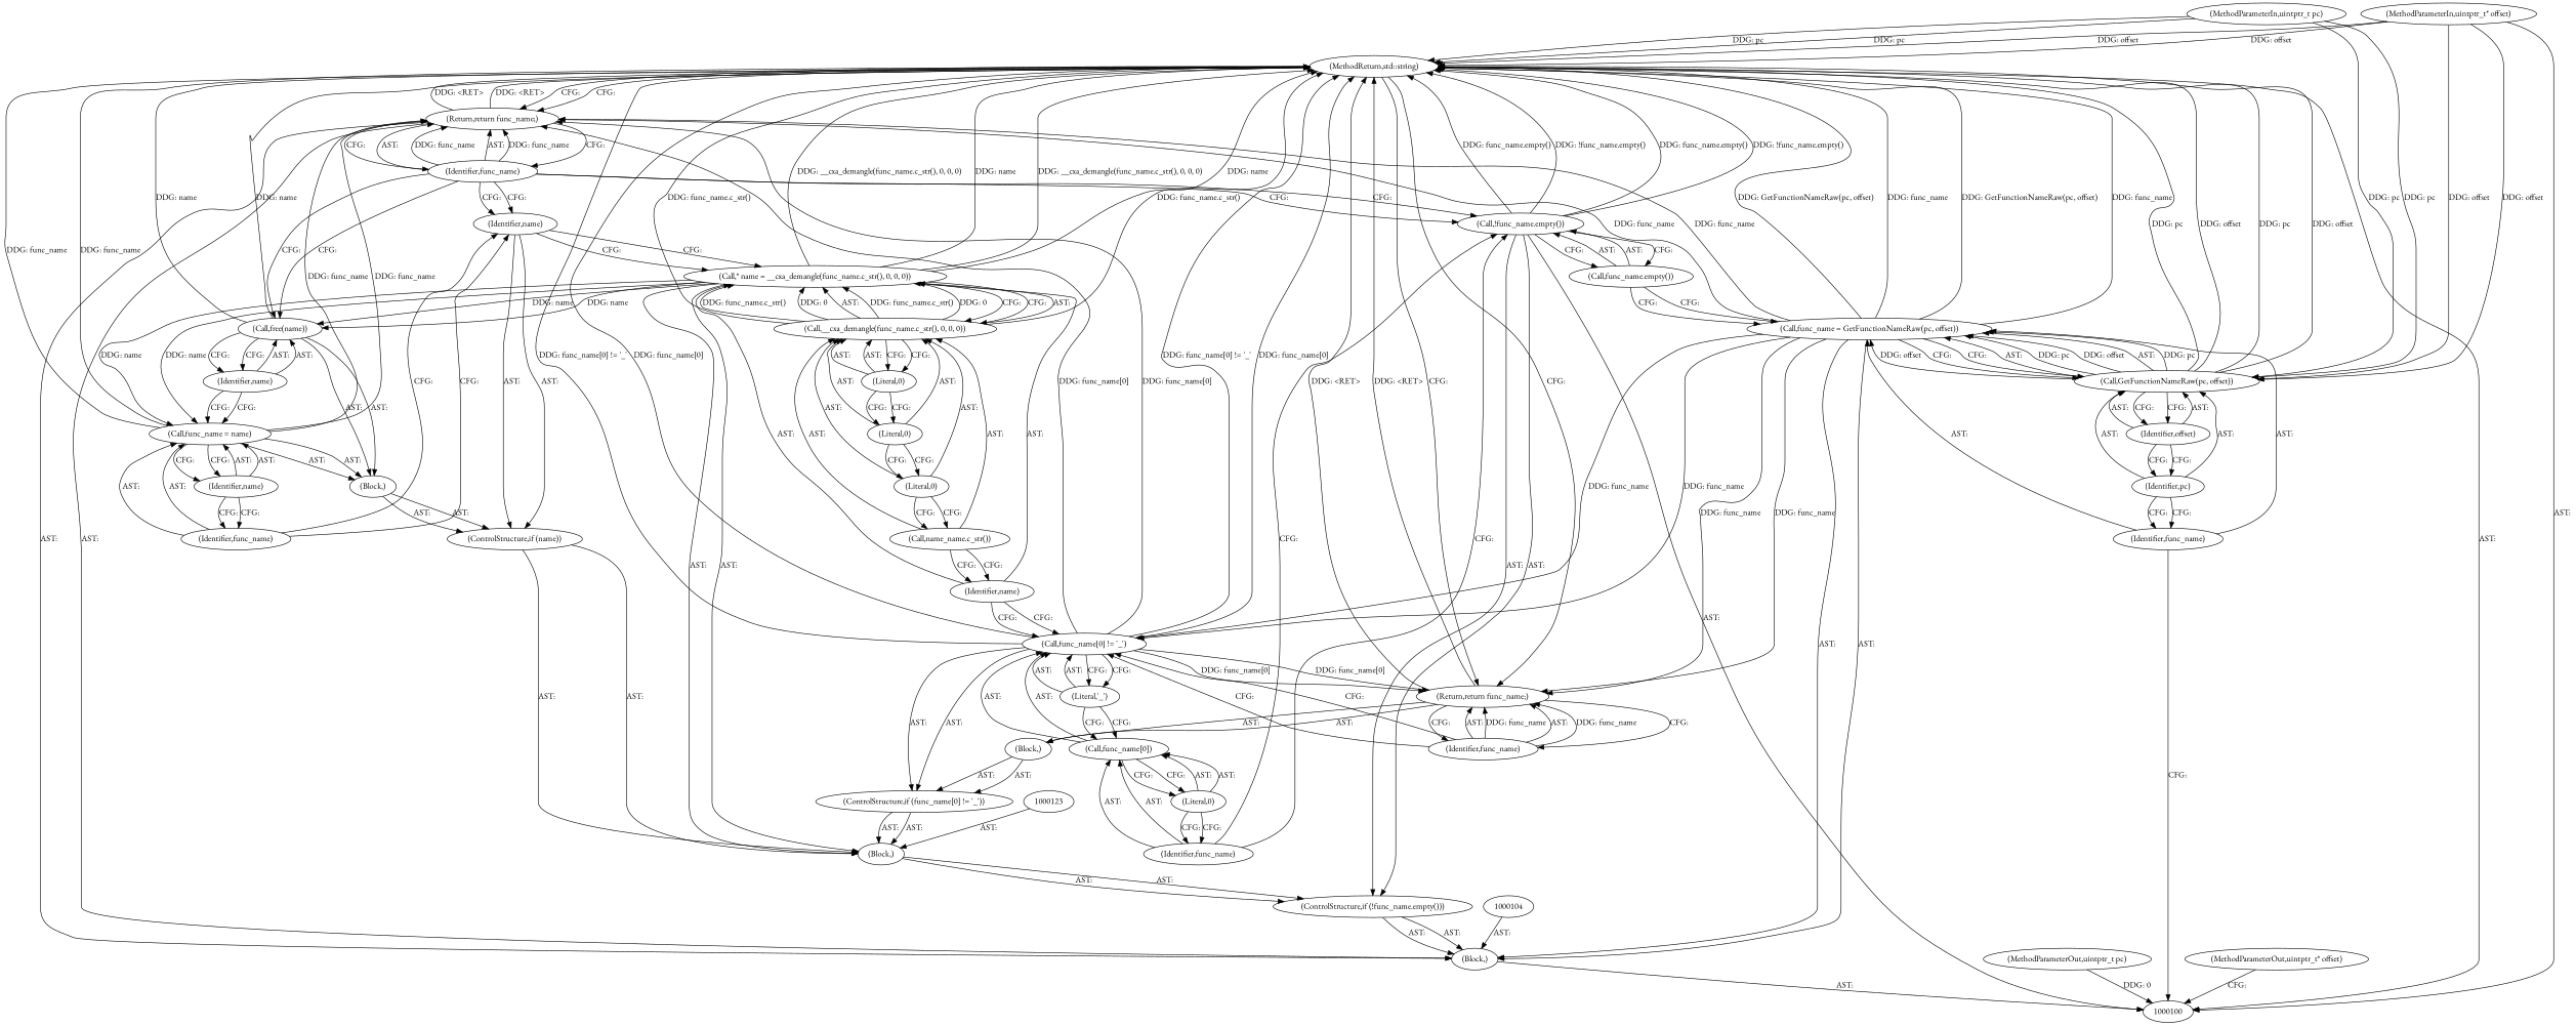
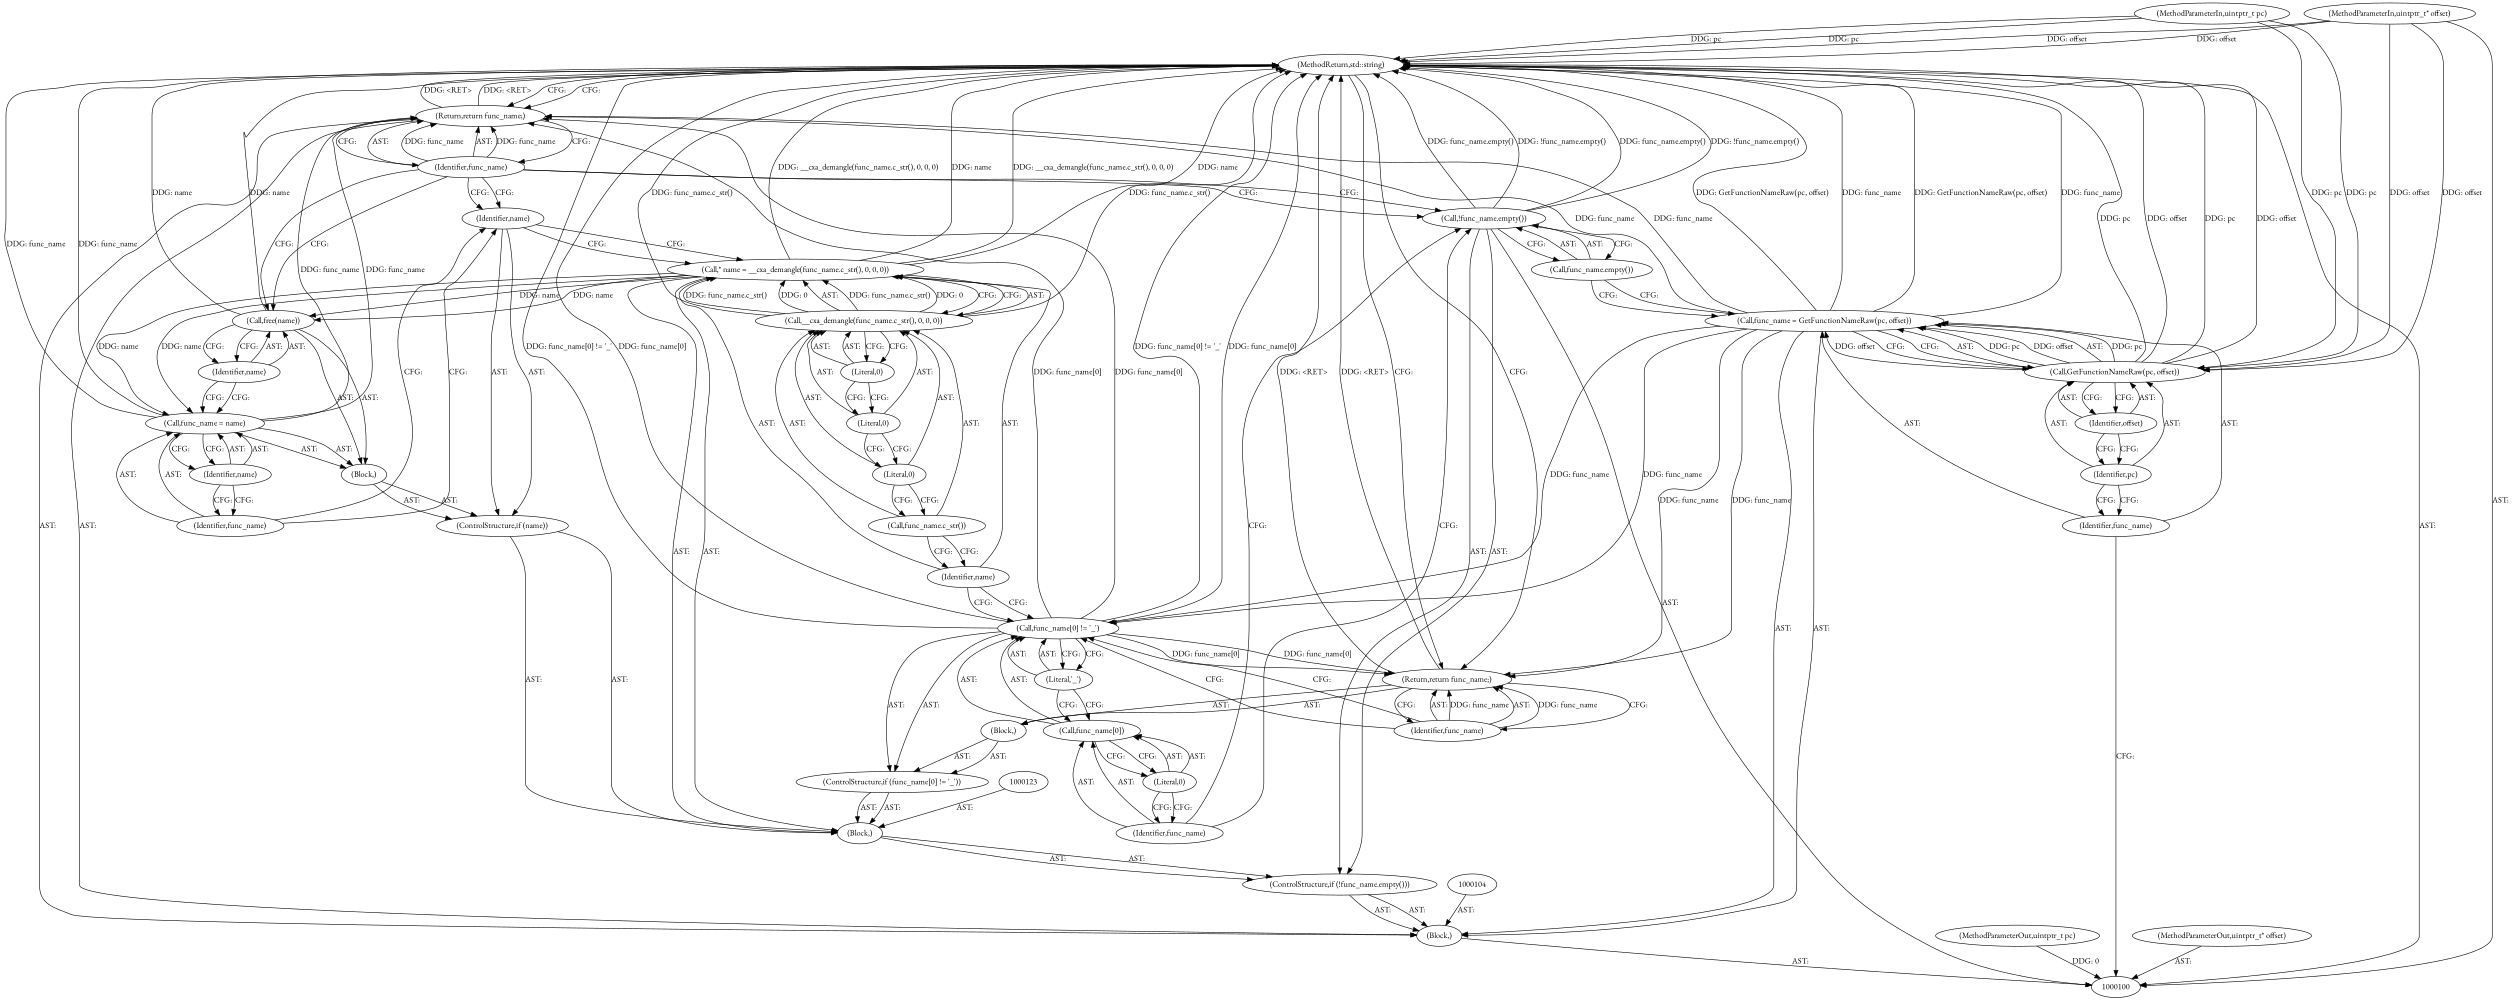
  digraph {
    fontname="EB Garamond"
    node [fontname="EB Garamond"]
    edge [fontname="EB Garamond"]
    n1 [label="(MethodReturn,std::string)"]
    n2 [label="(Return,return func_name;)"]
    n3 [label="(Return,return func_name;)"]
    1000100
    n5 [label="(Block,)"]
    n6 [label="(Identifier,func_name)"]
    n7 [label="(Block,)"]
    n8 [label="(Identifier,func_name)"]
    n9 [label="(MethodParameterIn,uintptr_t pc)"]
    n10 [label="(Call,GetFunctionNameRaw(pc, offset))"]
    n11 [label="(Call,func_name = GetFunctionNameRaw(pc, offset))"]
    n12 [label="(Identifier,offset)"]
    n13 [label="(MethodParameterOut,uintptr_t pc)"]
    n14 [label="(MethodParameterIn,uintptr_t* offset)"]
    n15 [label="(MethodParameterOut,uintptr_t* offset)"]
    n16 [label="(Block,)"]
    n17 [label="(ControlStructure,if (name))"]
    n18 [label="(Block,)"]
    n19 [label="(ControlStructure,if (!func_name.empty()))"]
    n20 [label="(Identifier,name)"]
    n21 [label="(Call,* name = __cxa_demangle(func_name.c_str(), 0, 0, 0))"]
    n22 [label="(Call,func_name = name)"]
    n23 [label="(Call,free(name))"]
    n24 [label="(Call,__cxa_demangle(func_name.c_str(), 0, 0, 0))"]
    n25 [label="(Identifier,name)"]
    n26 [label="(Identifier,func_name)"]
    n27 [label="(Identifier,name)"]
    n28 [label="(Call,!func_name.empty())"]
    n29 [label="(Call,func_name.empty())"]
    n30 [label="(Call,func_name[0] != '_')"]
    n31 [label="(Literal,'_')"]
    n32 [label="(ControlStructure,if (func_name[0] != '_'))"]
    n33 [label="(Identifier,func_name)"]
    n34 [label="(Identifier,pc)"]
    n35 [label="(Literal,0)"]
    n36 [label="(Call,func_name[0])"]
    n37 [label="(Identifier,func_name)"]
    n38 [label="(Identifier,name)"]
    n39 [label="(Literal,0)"]
    n40 [label="(Literal,0)"]
-   n41 [label="(Call,name_name.c_str())"]
+   n41 [label="(Call,func_name.c_str())"]
    n42 [label="(Literal,0)"]
    1000104
    1000123
    n1 -> n2 [label="CFG: "]
    n1 -> n2 [label="CFG: "]
    n1 -> n3 [label="CFG: "]
    n1 -> n3 [label="CFG: "]
    n1 -> 1000100 [label="AST: "]
    n2 -> n1 [label="DDG: <RET>"]
    n2 -> n1 [label="DDG: <RET>"]
    n2 -> n5 [label="AST: "]
    n2 -> n5 [label="AST: "]
    n2 -> n6 [label="CFG: "]
    n2 -> n6 [label="CFG: "]
    n3 -> n1 [label="DDG: <RET>"]
    n3 -> n1 [label="DDG: <RET>"]
    n3 -> n7 [label="AST: "]
    n3 -> n7 [label="AST: "]
    n3 -> n8 [label="CFG: "]
    n3 -> n8 [label="CFG: "]
    n5 -> 1000100 [label="AST: "]
    n6 -> n2 [label="AST: "]
    n6 -> n2 [label="DDG: func_name"]
    n6 -> n2 [label="AST: "]
    n6 -> n2 [label="DDG: func_name"]
    n6 -> n20 [label="CFG: "]
    n6 -> n20 [label="CFG: "]
    n6 -> n23 [label="CFG: "]
    n6 -> n23 [label="CFG: "]
    n6 -> n28 [label="CFG: "]
    n6 -> n28 [label="CFG: "]
    n7 -> n32 [label="AST: "]
    n7 -> n32 [label="AST: "]
    n8 -> n3 [label="AST: "]
    n8 -> n3 [label="DDG: func_name"]
    n8 -> n3 [label="AST: "]
    n8 -> n3 [label="DDG: func_name"]
    n8 -> n30 [label="CFG: "]
    n8 -> n30 [label="CFG: "]
    n9 -> n1 [label="DDG: pc"]
    n9 -> n1 [label="DDG: pc"]
    n9 -> n10 [label="DDG: pc"]
    n9 -> n10 [label="DDG: pc"]
    n10 -> n1 [label="DDG: pc"]
    n10 -> n1 [label="DDG: offset"]
    n10 -> n1 [label="DDG: pc"]
    n10 -> n1 [label="DDG: offset"]
    n10 -> n11 [label="AST: "]
    n10 -> n11 [label="DDG: pc"]
    n10 -> n11 [label="DDG: offset"]
    n10 -> n11 [label="AST: "]
    n10 -> n11 [label="DDG: pc"]
    n10 -> n11 [label="DDG: offset"]
    n10 -> n12 [label="CFG: "]
    n10 -> n12 [label="CFG: "]
    n11 -> n1 [label="DDG: GetFunctionNameRaw(pc, offset)"]
    n11 -> n1 [label="DDG: func_name"]
    n11 -> n1 [label="DDG: GetFunctionNameRaw(pc, offset)"]
    n11 -> n1 [label="DDG: func_name"]
    n11 -> n2 [label="DDG: func_name"]
    n11 -> n2 [label="DDG: func_name"]
    n11 -> n3 [label="DDG: func_name"]
    n11 -> n3 [label="DDG: func_name"]
    n11 -> n5 [label="AST: "]
    n11 -> n5 [label="AST: "]
    n11 -> n10 [label="CFG: "]
    n11 -> n10 [label="CFG: "]
    n11 -> n30 [label="DDG: func_name"]
    n11 -> n30 [label="DDG: func_name"]
    n12 -> n10 [label="AST: "]
    n12 -> n10 [label="AST: "]
    n12 -> n34 [label="CFG: "]
    n12 -> n34 [label="CFG: "]
    n13 -> 1000100 [label="DDG: 0"]
    n14 -> n1 [label="DDG: offset"]
    n14 -> n1 [label="DDG: offset"]
    n14 -> 1000100 [label="AST: "]
    n14 -> n10 [label="DDG: offset"]
    n14 -> n10 [label="DDG: offset"]
-   n15 -> 1000100 [label="CFG: "]
+   n15 -> 1000100 [label="AST: "]
    n16 -> n17 [label="AST: "]
    n16 -> n17 [label="AST: "]
    n17 -> n18 [label="AST: "]
    n17 -> n18 [label="AST: "]
    n18 -> n19 [label="AST: "]
    n18 -> n19 [label="AST: "]
    n19 -> n5 [label="AST: "]
    n19 -> n5 [label="AST: "]
    n20 -> n17 [label="AST: "]
    n20 -> n17 [label="AST: "]
    n20 -> n21 [label="CFG: "]
    n20 -> n21 [label="CFG: "]
    n21 -> n1 [label="DDG: __cxa_demangle(func_name.c_str(), 0, 0, 0)"]
    n21 -> n1 [label="DDG: name"]
    n21 -> n1 [label="DDG: __cxa_demangle(func_name.c_str(), 0, 0, 0)"]
    n21 -> n1 [label="DDG: name"]
    n21 -> n18 [label="AST: "]
    n21 -> n18 [label="AST: "]
    n21 -> n22 [label="DDG: name"]
    n21 -> n22 [label="DDG: name"]
    n21 -> n23 [label="DDG: name"]
    n21 -> n23 [label="DDG: name"]
    n21 -> n24 [label="CFG: "]
    n21 -> n24 [label="CFG: "]
    n22 -> n1 [label="DDG: func_name"]
    n22 -> n1 [label="DDG: func_name"]
    n22 -> n2 [label="DDG: func_name"]
    n22 -> n2 [label="DDG: func_name"]
    n22 -> n16 [label="AST: "]
    n22 -> n16 [label="AST: "]
    n22 -> n25 [label="CFG: "]
    n22 -> n25 [label="CFG: "]
    n23 -> n1 [label="DDG: name"]
    n23 -> n1 [label="DDG: name"]
    n23 -> n16 [label="AST: "]
    n23 -> n16 [label="AST: "]
    n23 -> n27 [label="CFG: "]
    n23 -> n27 [label="CFG: "]
    n24 -> n1 [label="DDG: func_name.c_str()"]
    n24 -> n1 [label="DDG: func_name.c_str()"]
    n24 -> n21 [label="AST: "]
    n24 -> n21 [label="DDG: func_name.c_str()"]
    n24 -> n21 [label="DDG: 0"]
    n24 -> n21 [label="AST: "]
    n24 -> n21 [label="DDG: func_name.c_str()"]
    n24 -> n21 [label="DDG: 0"]
    n24 -> n39 [label="CFG: "]
    n24 -> n39 [label="CFG: "]
    n25 -> n22 [label="AST: "]
    n25 -> n22 [label="AST: "]
    n25 -> n26 [label="CFG: "]
    n25 -> n26 [label="CFG: "]
    n26 -> n20 [label="CFG: "]
    n26 -> n20 [label="CFG: "]
    n26 -> n22 [label="AST: "]
    n26 -> n22 [label="AST: "]
    n27 -> n22 [label="CFG: "]
    n27 -> n22 [label="CFG: "]
    n27 -> n23 [label="AST: "]
    n27 -> n23 [label="AST: "]
    n28 -> n1 [label="DDG: func_name.empty()"]
    n28 -> n1 [label="DDG: !func_name.empty()"]
    n28 -> n1 [label="DDG: func_name.empty()"]
    n28 -> n1 [label="DDG: !func_name.empty()"]
    n28 -> 1000100 [label="AST: "]
    n28 -> n19 [label="AST: "]
    n28 -> n19 [label="AST: "]
    n28 -> n29 [label="CFG: "]
    n28 -> n29 [label="CFG: "]
    n29 -> n11 [label="CFG: "]
    n29 -> n11 [label="CFG: "]
    n29 -> n28 [label="AST: "]
    n29 -> n28 [label="AST: "]
    n30 -> n1 [label="DDG: func_name[0] != '_'"]
    n30 -> n1 [label="DDG: func_name[0]"]
    n30 -> n1 [label="DDG: func_name[0] != '_'"]
    n30 -> n1 [label="DDG: func_name[0]"]
    n30 -> n2 [label="DDG: func_name[0]"]
    n30 -> n2 [label="DDG: func_name[0]"]
    n30 -> n3 [label="DDG: func_name[0]"]
    n30 -> n3 [label="DDG: func_name[0]"]
    n30 -> n31 [label="CFG: "]
    n30 -> n31 [label="CFG: "]
    n30 -> n32 [label="AST: "]
    n30 -> n32 [label="AST: "]
    n31 -> n30 [label="AST: "]
    n31 -> n30 [label="AST: "]
    n31 -> n36 [label="CFG: "]
    n31 -> n36 [label="CFG: "]
    n32 -> n18 [label="AST: "]
    n32 -> n18 [label="AST: "]
    n33 -> 1000100 [label="CFG: "]
    n33 -> n11 [label="AST: "]
    n33 -> n11 [label="AST: "]
    n34 -> n10 [label="AST: "]
    n34 -> n10 [label="AST: "]
    n34 -> n33 [label="CFG: "]
    n34 -> n33 [label="CFG: "]
    n35 -> n36 [label="AST: "]
    n35 -> n36 [label="AST: "]
    n35 -> n37 [label="CFG: "]
    n35 -> n37 [label="CFG: "]
    n36 -> n30 [label="AST: "]
    n36 -> n30 [label="AST: "]
    n36 -> n35 [label="CFG: "]
    n36 -> n35 [label="CFG: "]
    n37 -> n28 [label="CFG: "]
    n37 -> n28 [label="CFG: "]
    n37 -> n36 [label="AST: "]
    n37 -> n36 [label="AST: "]
    n38 -> n21 [label="AST: "]
    n38 -> n21 [label="AST: "]
    n38 -> n30 [label="CFG: "]
    n38 -> n30 [label="CFG: "]
    n39 -> n24 [label="AST: "]
    n39 -> n24 [label="AST: "]
    n39 -> n40 [label="CFG: "]
    n39 -> n40 [label="CFG: "]
    n40 -> n24 [label="AST: "]
    n40 -> n24 [label="AST: "]
    n40 -> n42 [label="CFG: "]
    n40 -> n42 [label="CFG: "]
    n41 -> n24 [label="AST: "]
    n41 -> n24 [label="AST: "]
    n41 -> n38 [label="CFG: "]
    n41 -> n38 [label="CFG: "]
    n42 -> n24 [label="AST: "]
    n42 -> n24 [label="AST: "]
    n42 -> n41 [label="CFG: "]
    n42 -> n41 [label="CFG: "]
    1000104 -> n5 [label="AST: "]
    1000123 -> n18 [label="AST: "]
  }
